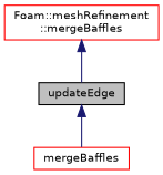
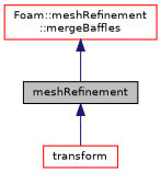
  digraph {
    rankdir=TB
    node [color=red fontname=Helvetica fontsize=10 shape=record]
    edge [color=midnightblue dir=back fontname=Helvetica fontsize=10 labelfontname=Helvetica labelfontsize=10 style=solid]
-   n1 [color=black fillcolor=grey75 fontcolor=black height=0.2 label=updateEdge style=filled width=0.4]
-   n2 [height=0.2 label=mergeBaffles width=0.4]
+   n1 [color=black fillcolor=grey75 fontcolor=black height=0.2 label=meshRefinement style=filled width=0.4]
+   n2 [height=0.2 label=transform width=0.4]
    n3 [height=0.2 label="Foam::meshRefinement\l::mergeBaffles" width=0.4]
    n1 -> n2
    n3 -> n1
  }
